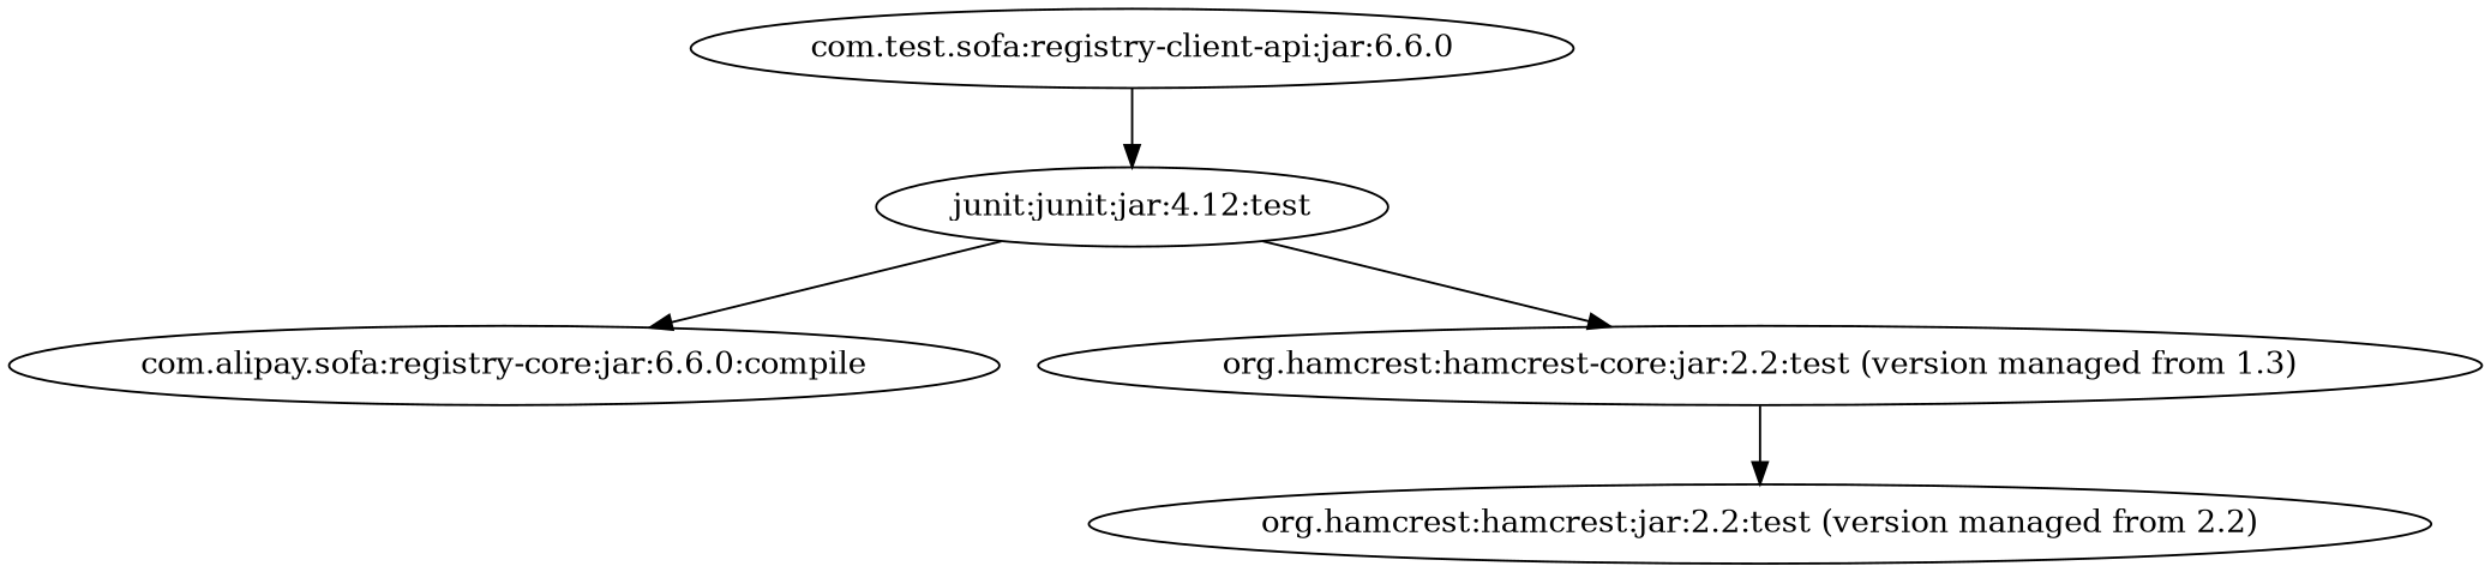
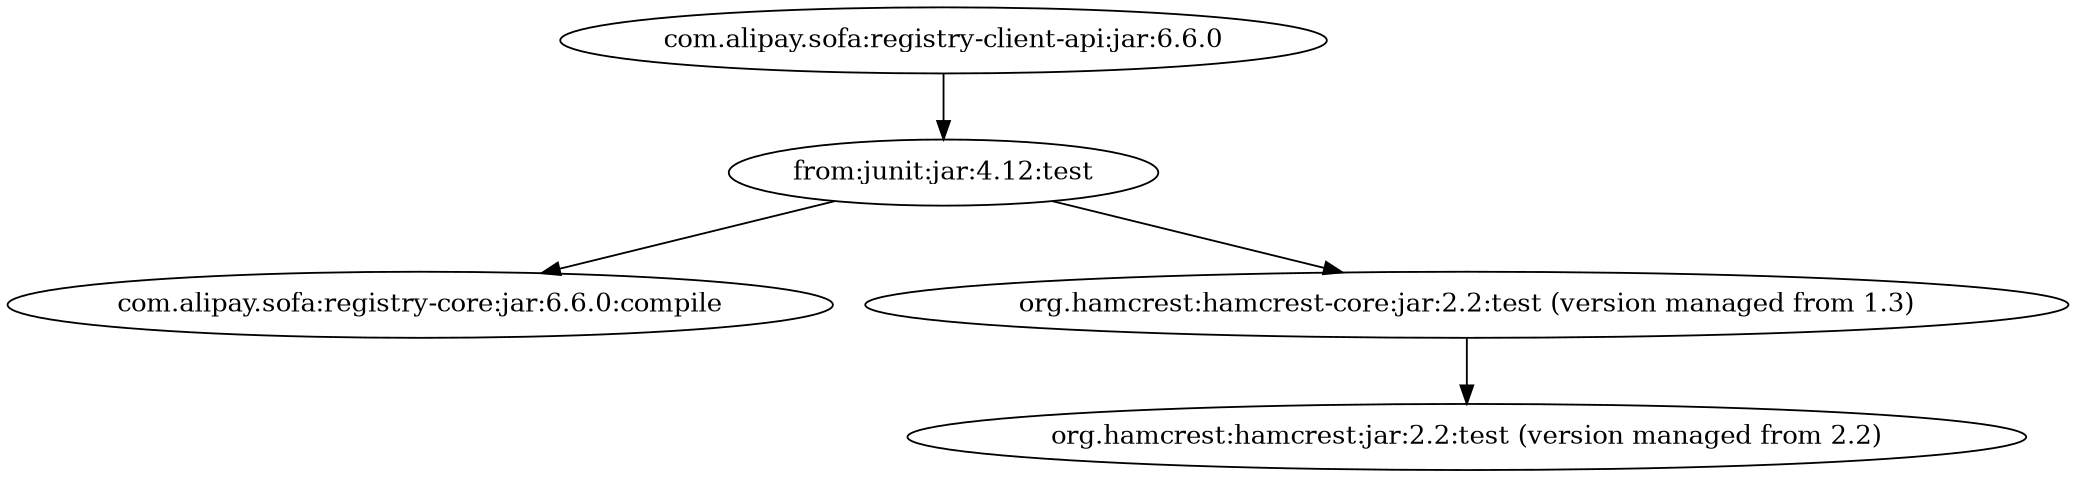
  digraph {
-   "com.alipay.sofa:registry-client-api:jar:6.6.0" [label="com.test.sofa:registry-client-api:jar:6.6.0"]
-   "junit:junit:jar:4.12:test"
+   "com.alipay.sofa:registry-client-api:jar:6.6.0"
+   "junit:junit:jar:4.12:test" [label="from:junit:jar:4.12:test"]
    "com.alipay.sofa:registry-core:jar:6.6.0:compile"
    "org.hamcrest:hamcrest-core:jar:2.2:test (version managed from 1.3)"
    "org.hamcrest:hamcrest:jar:2.2:test (version managed from 2.2)"
    "com.alipay.sofa:registry-client-api:jar:6.6.0" -> "junit:junit:jar:4.12:test"
    "junit:junit:jar:4.12:test" -> "com.alipay.sofa:registry-core:jar:6.6.0:compile"
    "junit:junit:jar:4.12:test" -> "org.hamcrest:hamcrest-core:jar:2.2:test (version managed from 1.3)"
    "org.hamcrest:hamcrest-core:jar:2.2:test (version managed from 1.3)" -> "org.hamcrest:hamcrest:jar:2.2:test (version managed from 2.2)"
  }
